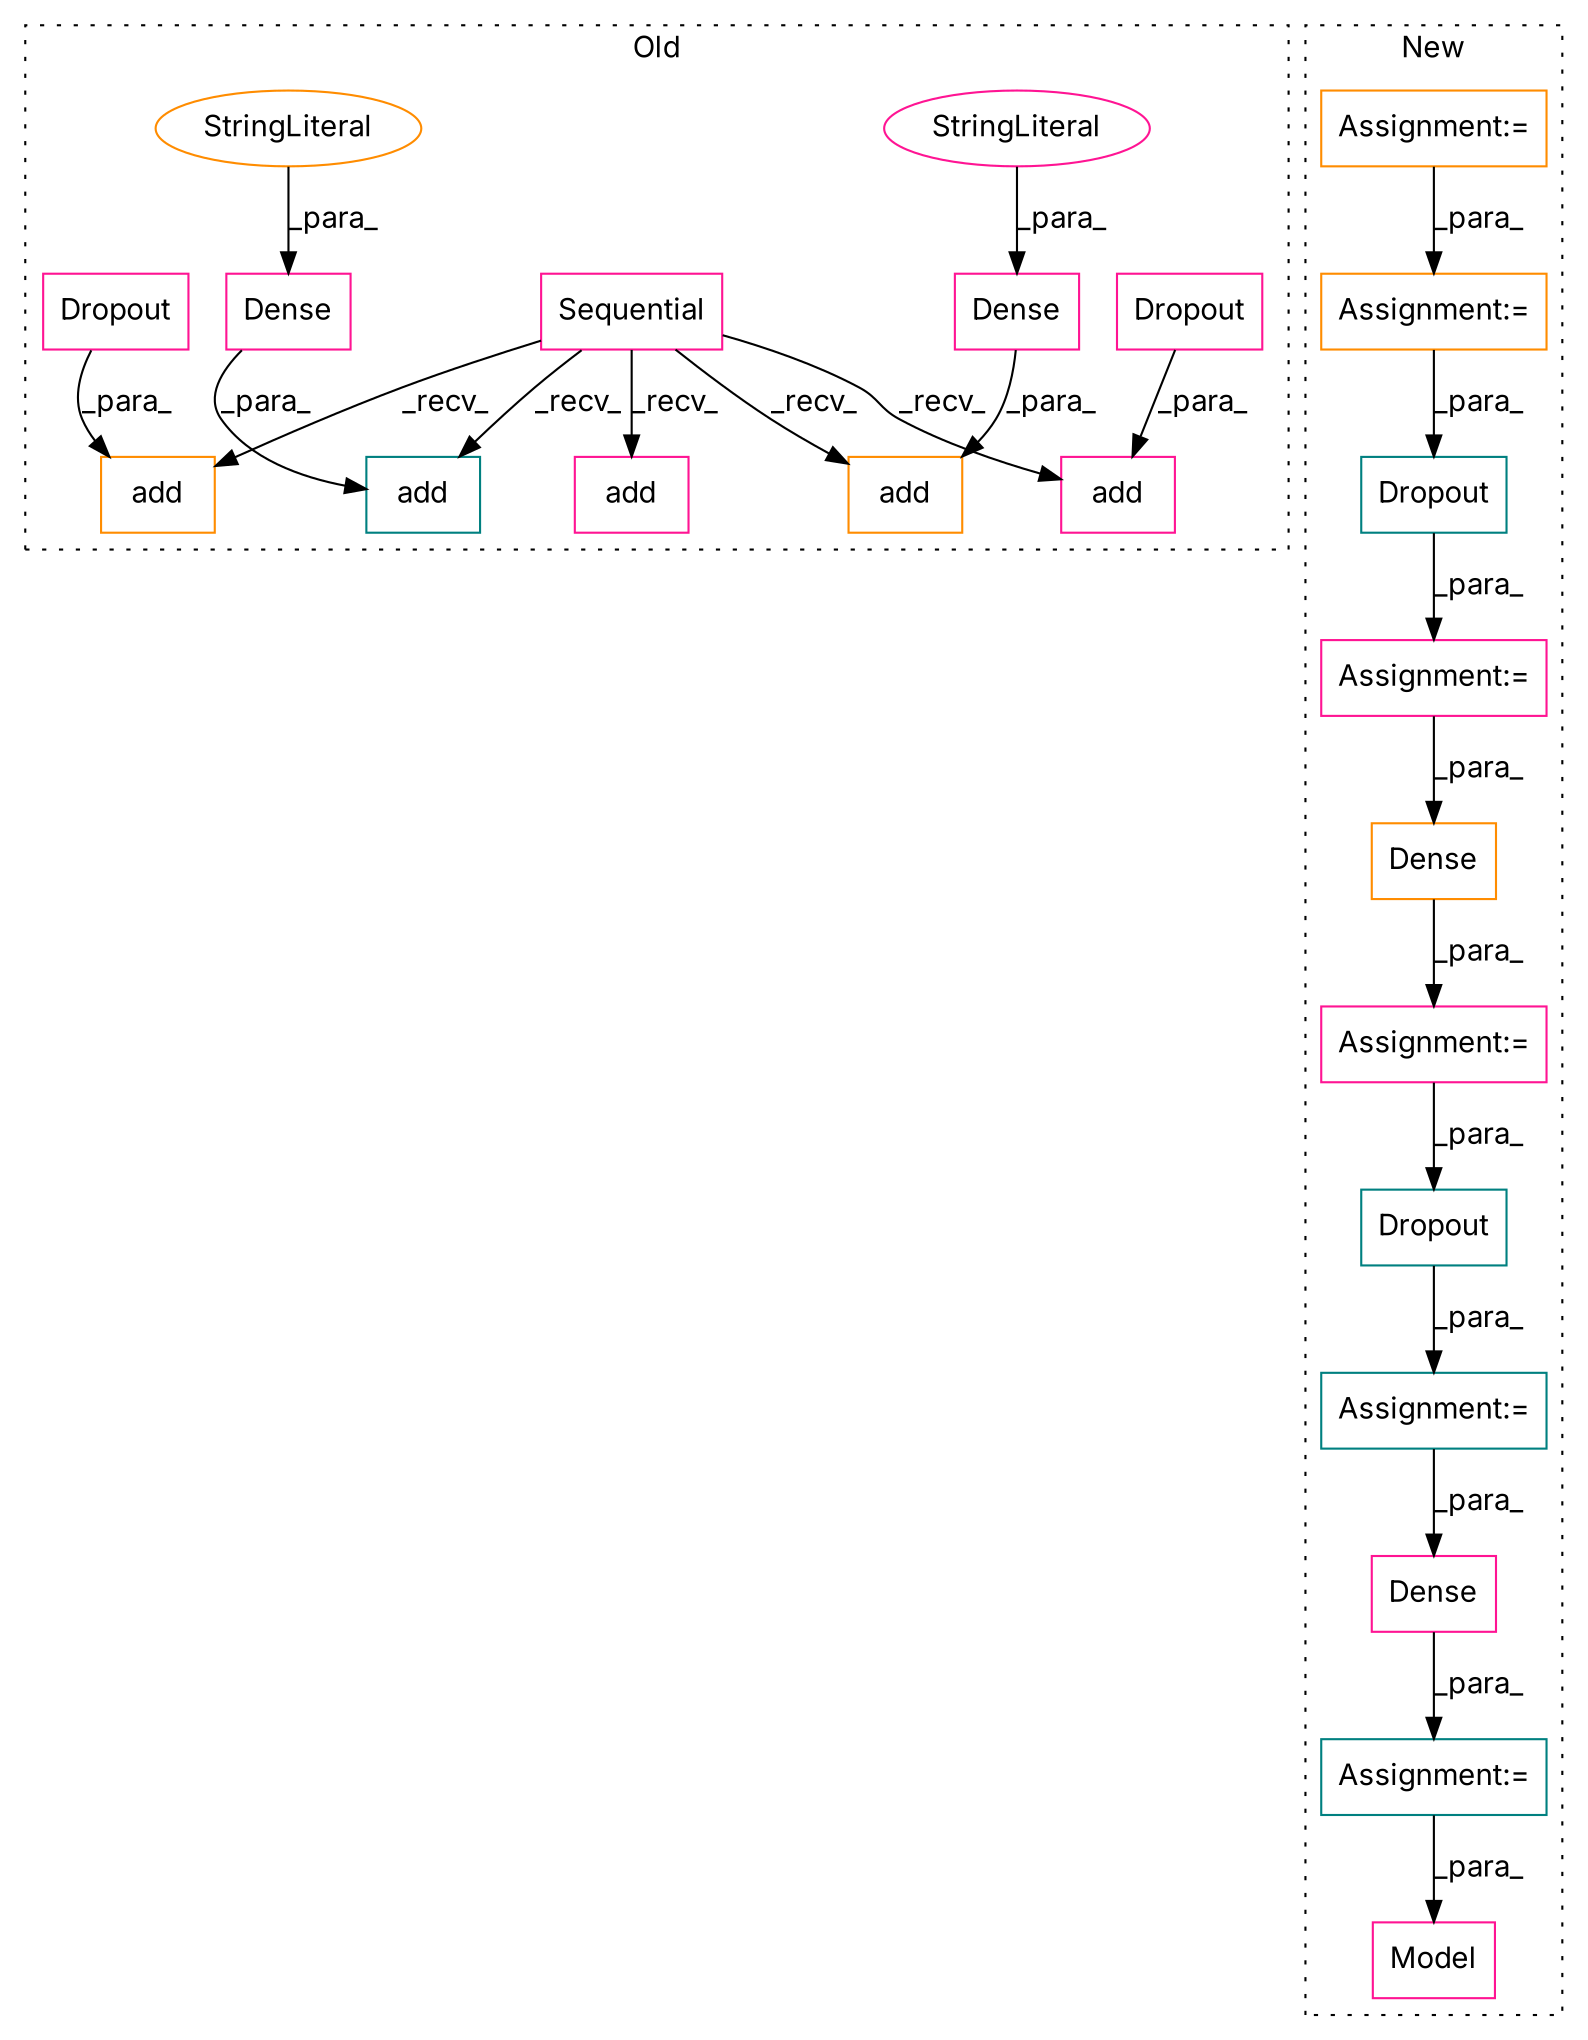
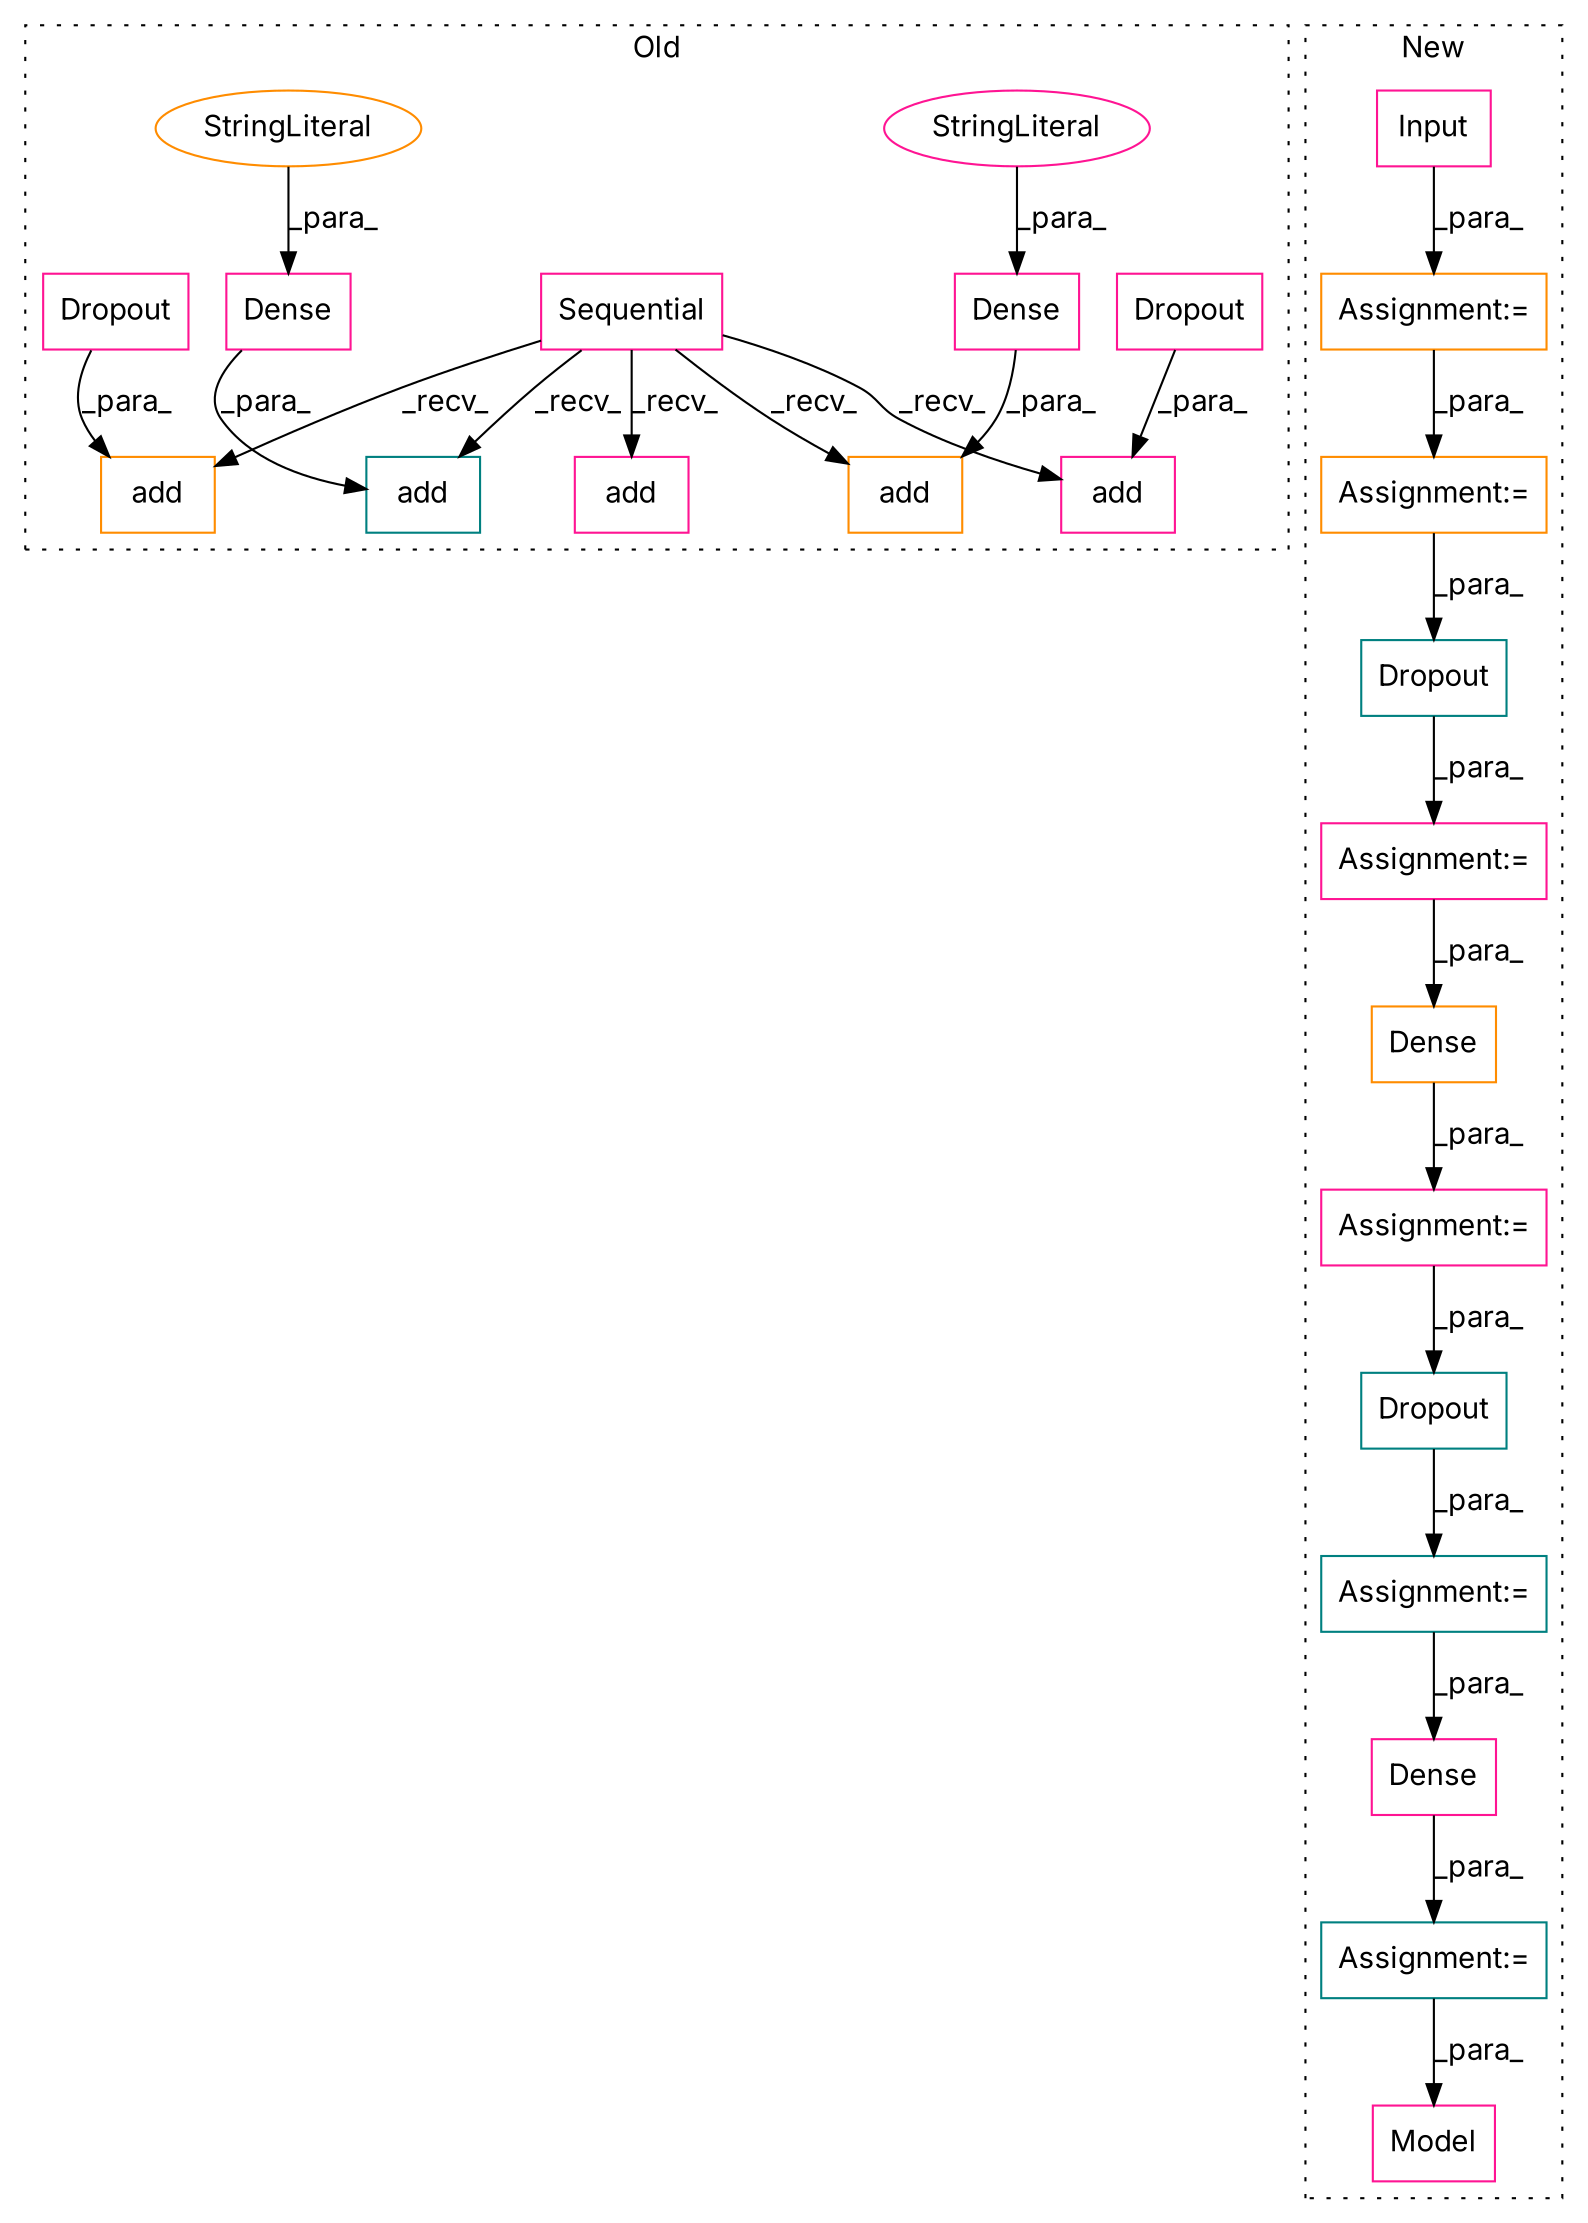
  digraph {
    fontname=Inter
    node [a=32 l="6,1" s=2196 shape=box color=deeppink fontname=Inter]
    edge [fontname=Inter]
    n1 [label=Dense s="2112,2128"]
    n2 [l="4,1" label=add s="2108,2129" color=darkorange]
    n3 [a=45 l=6 label=StringLiteral s=2122 shape=ellipse]
    n4 [l=12 label=Sequential s=1761]
    n5 [l="4,1" label=add s="2171,2206" color=teal]
    n6 [label=Dense s="2175,2205"]
    n7 [l="4,1" label=add s="2142,2158"]
    n8 [l="8,1" label=Dropout s="2146,2157"]
    n9 [a=45 l=9 label=StringLiteral shape=ellipse color=darkorange]
    n10 [l="4,1" label=add s="2052,2069" color=darkorange]
    n11 [l="8,1" label=Dropout s="2056,2068"]
    n12 [l="4,1" label=add s="1953,1998"]
    n13 [label=Model s="2571,2603"]
+   n14 [label=Input s="2018,2040"]
    n15 [label=Dense s="2539,2558"]
    n16 [l="8,1" label=Dropout s="2497,2518" color=teal]
    n17 [label=Dense s="2457,2476" color=darkorange]
    n18 [a=7 l=1 label="Assignment:=" s=2456]
    n19 [a=7 l=1 label="Assignment:=" s=2496 color=teal]
    n20 [a=7 l=1 label="Assignment:=" s=2538 color=teal]
    n21 [a=7 l=1 label="Assignment:=" s=2060 color=darkorange]
    n22 [a=7 l=1 label="Assignment:=" s=2372]
    n23 [a=7 l=1 label="Assignment:=" color=darkorange]
    n24 [l="8,1" label=Dropout s="2373,2394" color=teal]
    subgraph cluster_1 {
      label=Old
      style=dotted
      n1
      n2
      n3
      n4
      n5
      n6
      n7
      n8
      n9
      n10
      n11
      n12
    }
    subgraph cluster_2 {
      label=New
      style=dotted
      n13
+     n14
      n15
      n16
      n17
      n18
      n19
      n20
      n21
      n22
      n23
      n24
    }
    n1 -> n2 [label=_para_]
    n3 -> n1 [label=_para_]
    n4 -> n2 [label=_recv_]
    n4 -> n5 [label=_recv_]
    n4 -> n7 [label=_recv_]
    n4 -> n10 [label=_recv_]
    n4 -> n12 [label=_recv_]
    n6 -> n5 [label=_para_]
    n8 -> n7 [label=_para_]
    n9 -> n6 [label=_para_]
    n11 -> n10 [label=_para_]
+   n14 -> n21 [label=_para_]
    n15 -> n20 [label=_para_]
    n16 -> n19 [label=_para_]
    n17 -> n18 [label=_para_]
    n18 -> n16 [label=_para_]
    n19 -> n15 [label=_para_]
    n20 -> n13 [label=_para_]
    n21 -> n23 [label=_para_]
    n22 -> n17 [label=_para_]
    n23 -> n24 [label=_para_]
    n24 -> n22 [label=_para_]
  }
